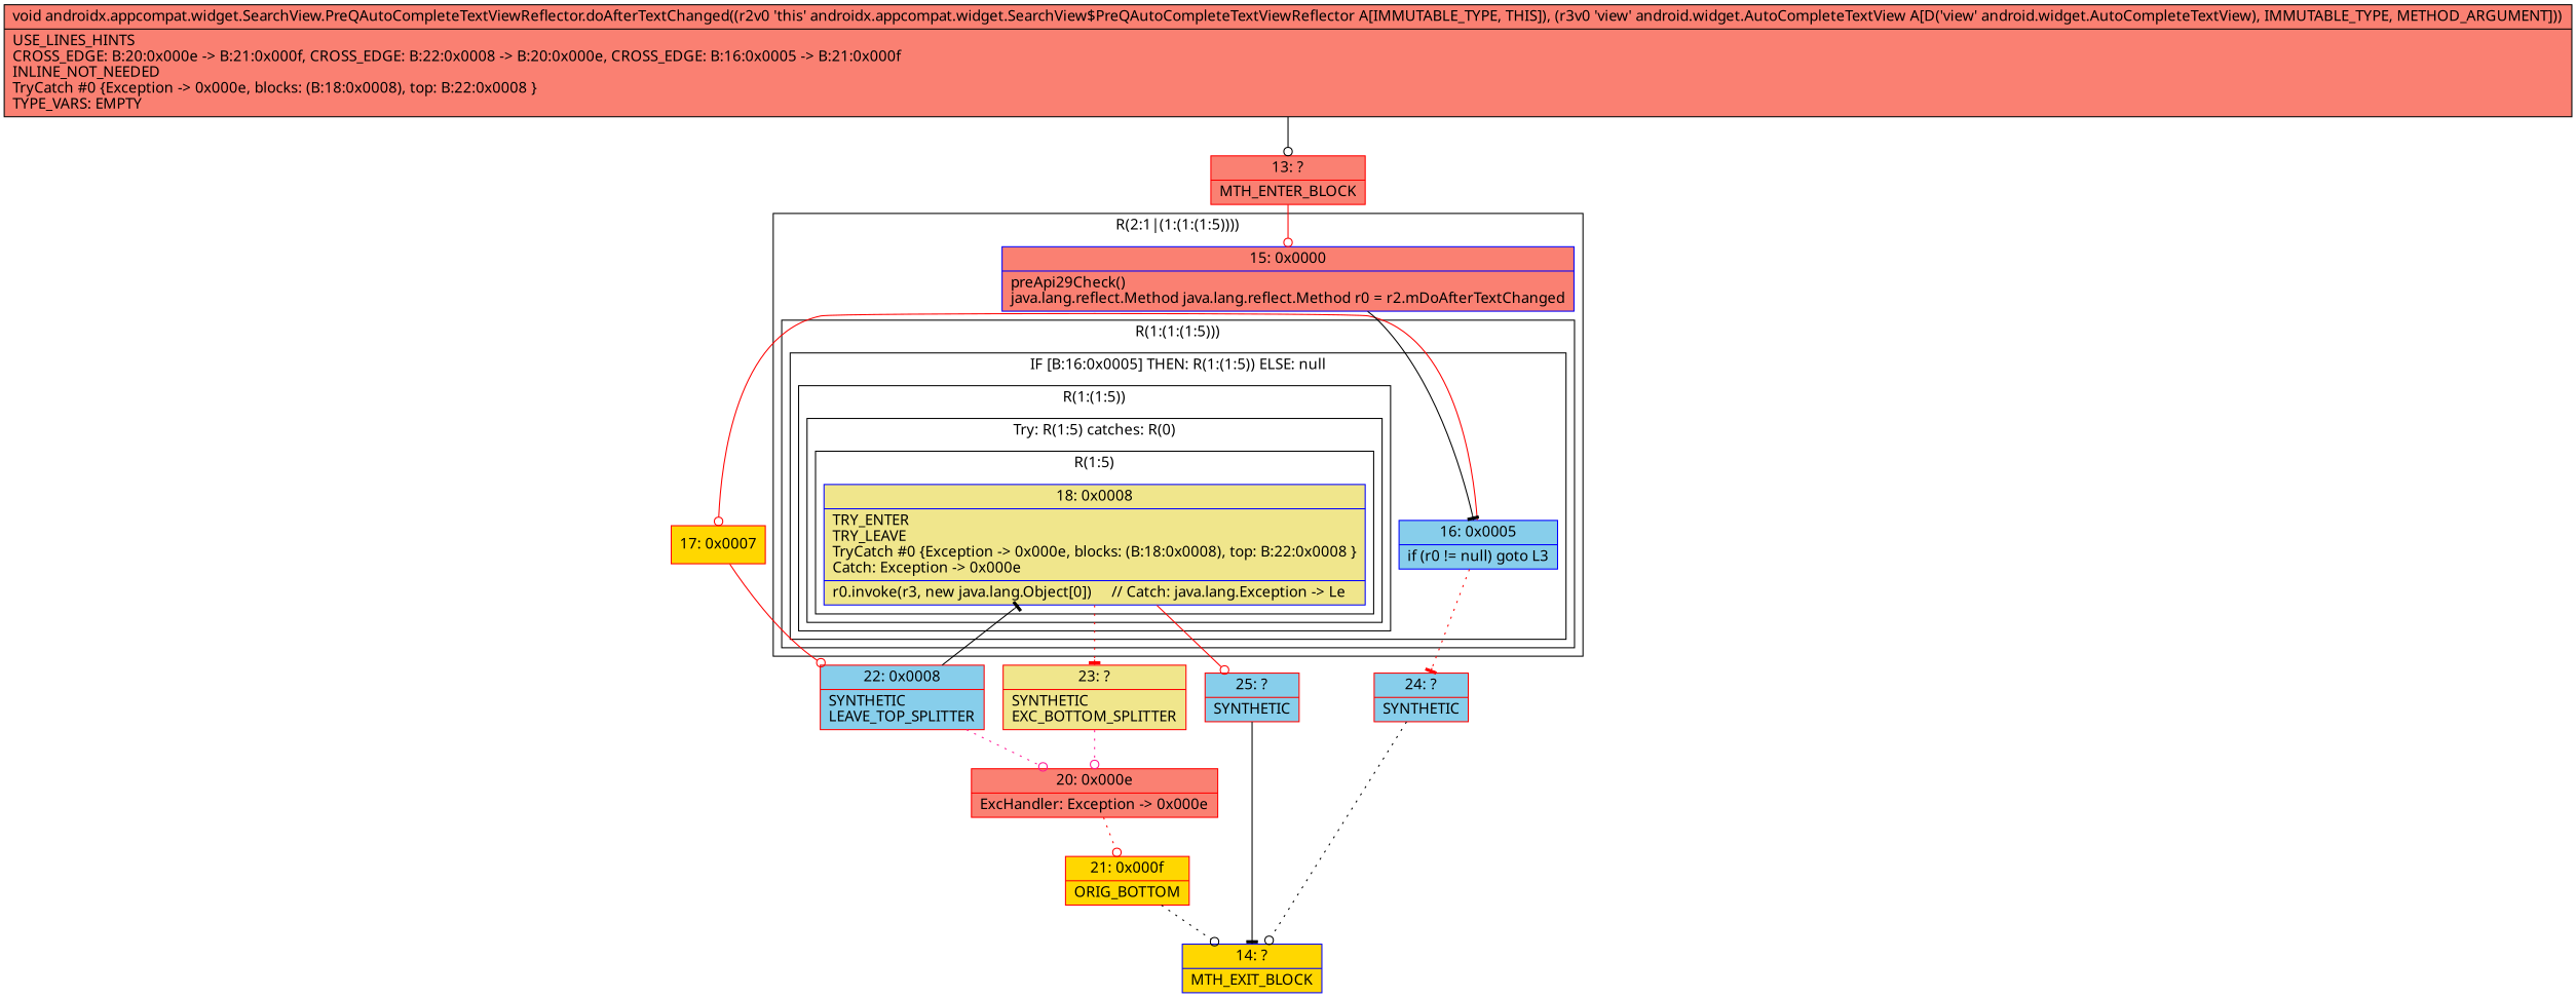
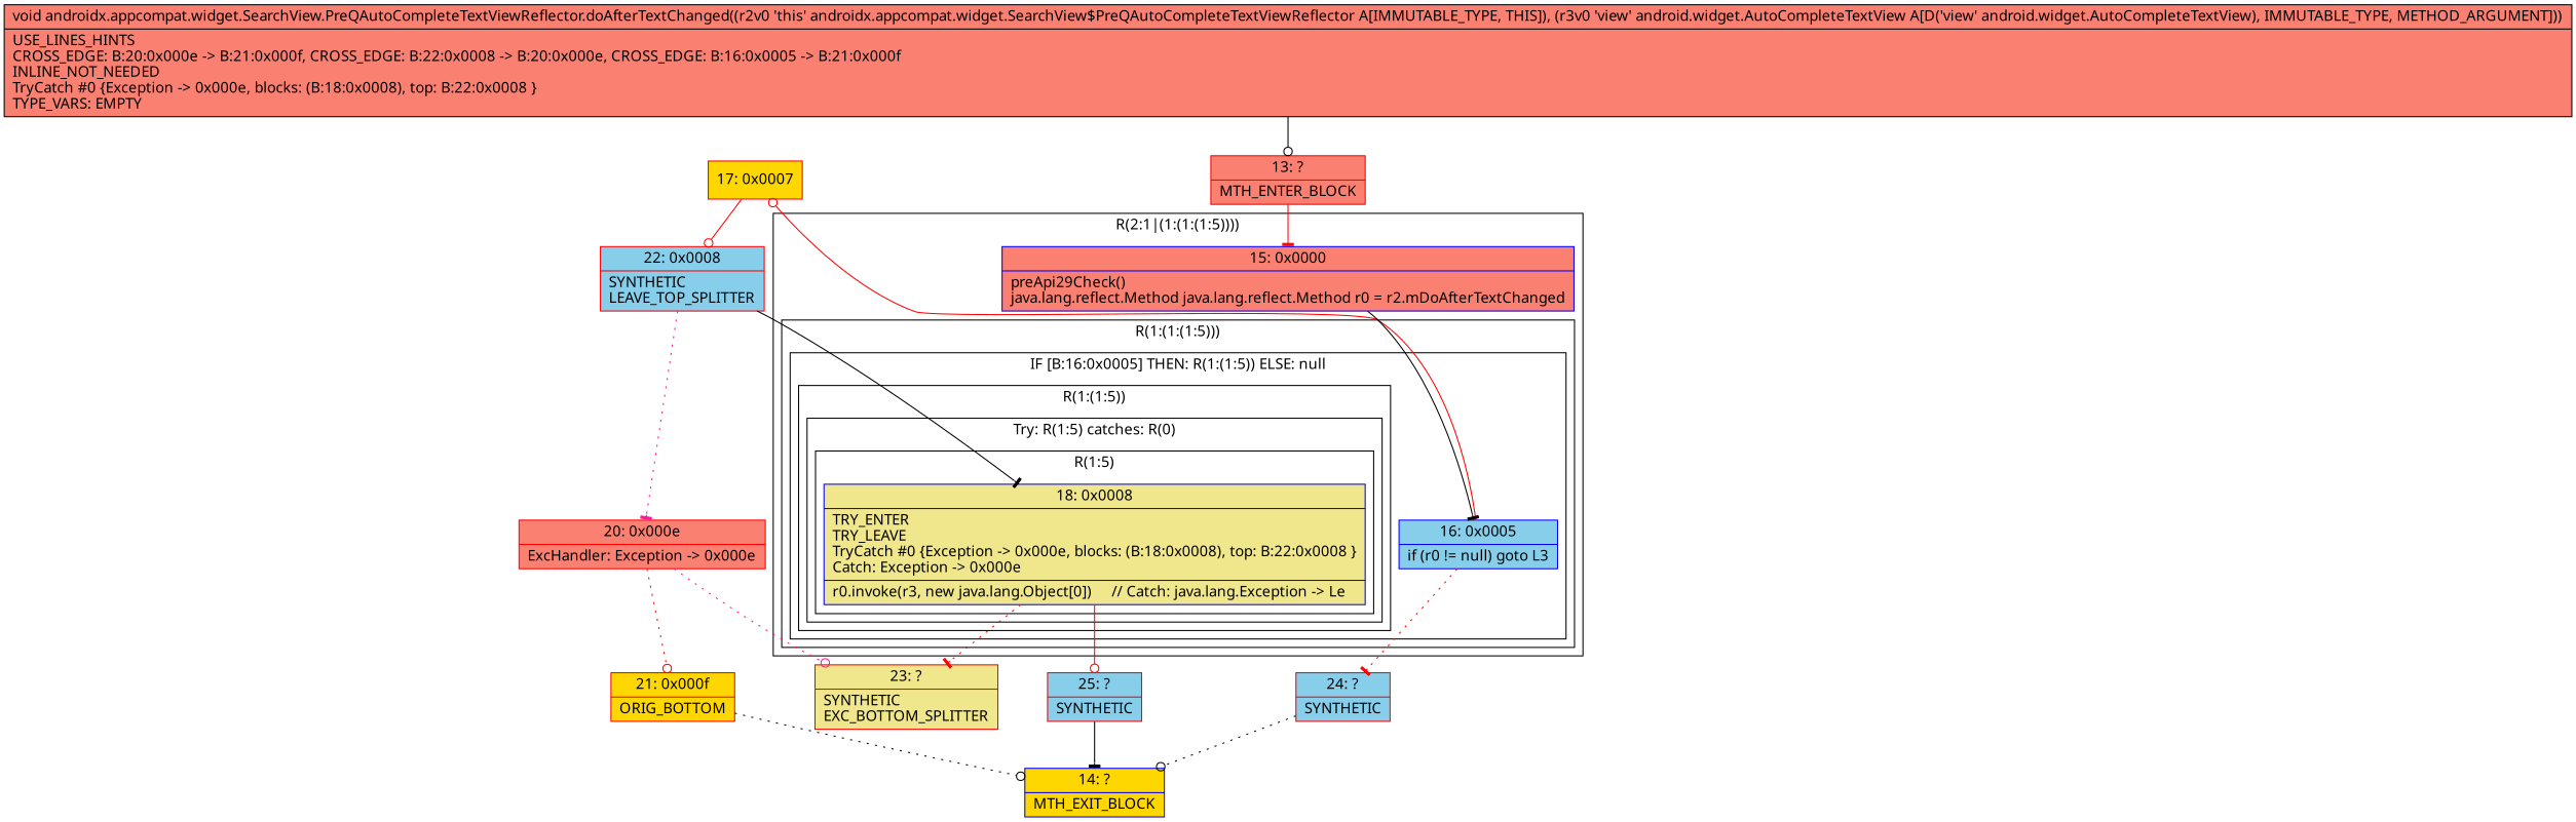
  digraph {
    fontname="Noto Sans"
    node [color=red fillcolor=skyblue fontname="Noto Sans" shape=record style=filled]
    edge [arrowhead=odot color=red fontname="Noto Sans" style=solid]
    n1 [color=blue fillcolor=khaki label="{18\:\ 0x0008|TRY_ENTER\lTRY_LEAVE\lTryCatch #0 \{Exception \-\> 0x000e, blocks: (B:18:0x0008), top: B:22:0x0008 \}\lCatch: Exception \-\> 0x000e\l|r0.invoke(r3, new java.lang.Object[0])     \/\/ Catch: java.lang.Exception \-\> Le\l}"]
    n2 [color=blue label="{16\:\ 0x0005|if (r0 != null) goto L3\l}"]
    n3 [color=blue fillcolor=salmon label="{15\:\ 0x0000|preApi29Check()\ljava.lang.reflect.Method java.lang.reflect.Method r0 = r2.mDoAfterTextChanged\l}"]
    n4 [fillcolor=khaki label="{23\:\ ?|SYNTHETIC\lEXC_BOTTOM_SPLITTER\l}"]
    n5 [label="{25\:\ ?|SYNTHETIC\l}"]
    n6 [fillcolor=gold label="{17\:\ 0x0007}"]
    n7 [label="{24\:\ ?|SYNTHETIC\l}"]
    n8 [label="{22\:\ 0x0008|SYNTHETIC\lLEAVE_TOP_SPLITTER\l}"]
    n9 [color=blue fillcolor=gold label="{14\:\ ?|MTH_EXIT_BLOCK\l}"]
    n10 [fillcolor=salmon label="{20\:\ 0x000e|ExcHandler: Exception \-\> 0x000e\l}"]
    n11 [fillcolor=salmon label="{13\:\ ?|MTH_ENTER_BLOCK\l}"]
    n12 [fillcolor=gold label="{21\:\ 0x000f|ORIG_BOTTOM\l}"]
    n13 [fillcolor=salmon label="{void androidx.appcompat.widget.SearchView.PreQAutoCompleteTextViewReflector.doAfterTextChanged((r2v0 'this' androidx.appcompat.widget.SearchView$PreQAutoCompleteTextViewReflector A[IMMUTABLE_TYPE, THIS]), (r3v0 'view' android.widget.AutoCompleteTextView A[D('view' android.widget.AutoCompleteTextView), IMMUTABLE_TYPE, METHOD_ARGUMENT]))  | USE_LINES_HINTS\lCROSS_EDGE: B:20:0x000e \-\> B:21:0x000f, CROSS_EDGE: B:22:0x0008 \-\> B:20:0x000e, CROSS_EDGE: B:16:0x0005 \-\> B:21:0x000f\lINLINE_NOT_NEEDED\lTryCatch #0 \{Exception \-\> 0x000e, blocks: (B:18:0x0008), top: B:22:0x0008 \}\lTYPE_VARS: EMPTY\l}" color=""]
    subgraph cluster_1 {
      label="R(2:1|(1:(1:(1:5))))"
      n3
      subgraph cluster_2 {
        label="R(1:(1:(1:5)))"
        subgraph cluster_3 {
          label="IF [B:16:0x0005] THEN: R(1:(1:5)) ELSE: null"
          n2
          subgraph cluster_4 {
            label="R(1:(1:5))"
            subgraph cluster_5 {
              label="Try: R(1:5) catches: R(0)"
              subgraph cluster_6 {
                label="R(1:5)"
                n1
              }
              subgraph cluster_7 {
                label="R(0) | ExcHandler: Exception \-\> 0x000e\l"
              }
            }
          }
        }
      }
    }
    subgraph cluster_8 {
      label="R(0) | ExcHandler: Exception \-\> 0x000e\l"
    }
    n1 -> n4 [arrowhead=tee style=dotted]
    n1 -> n5
    n2 -> n6
    n2 -> n7 [arrowhead=tee style=dotted]
    n3 -> n2 [arrowhead=tee color=black]
-   n4 -> n10 [color=deeppink style=dotted]
+   n10 -> n4 [color=deeppink style=dotted]
    n5 -> n9 [arrowhead=tee color=black]
    n6 -> n8
    n7 -> n9 [color=black style=dotted]
    n8 -> n1 [arrowhead=tee color=black]
-   n8 -> n10 [color=deeppink style=dotted]
+   n8 -> n10 [arrowhead=tee color=deeppink style=dotted]
    n10 -> n12 [style=dotted]
-   n11 -> n3
+   n11 -> n3 [arrowhead=tee]
    n12 -> n9 [color=black style=dotted]
    n13 -> n11 [color=black]
  }
